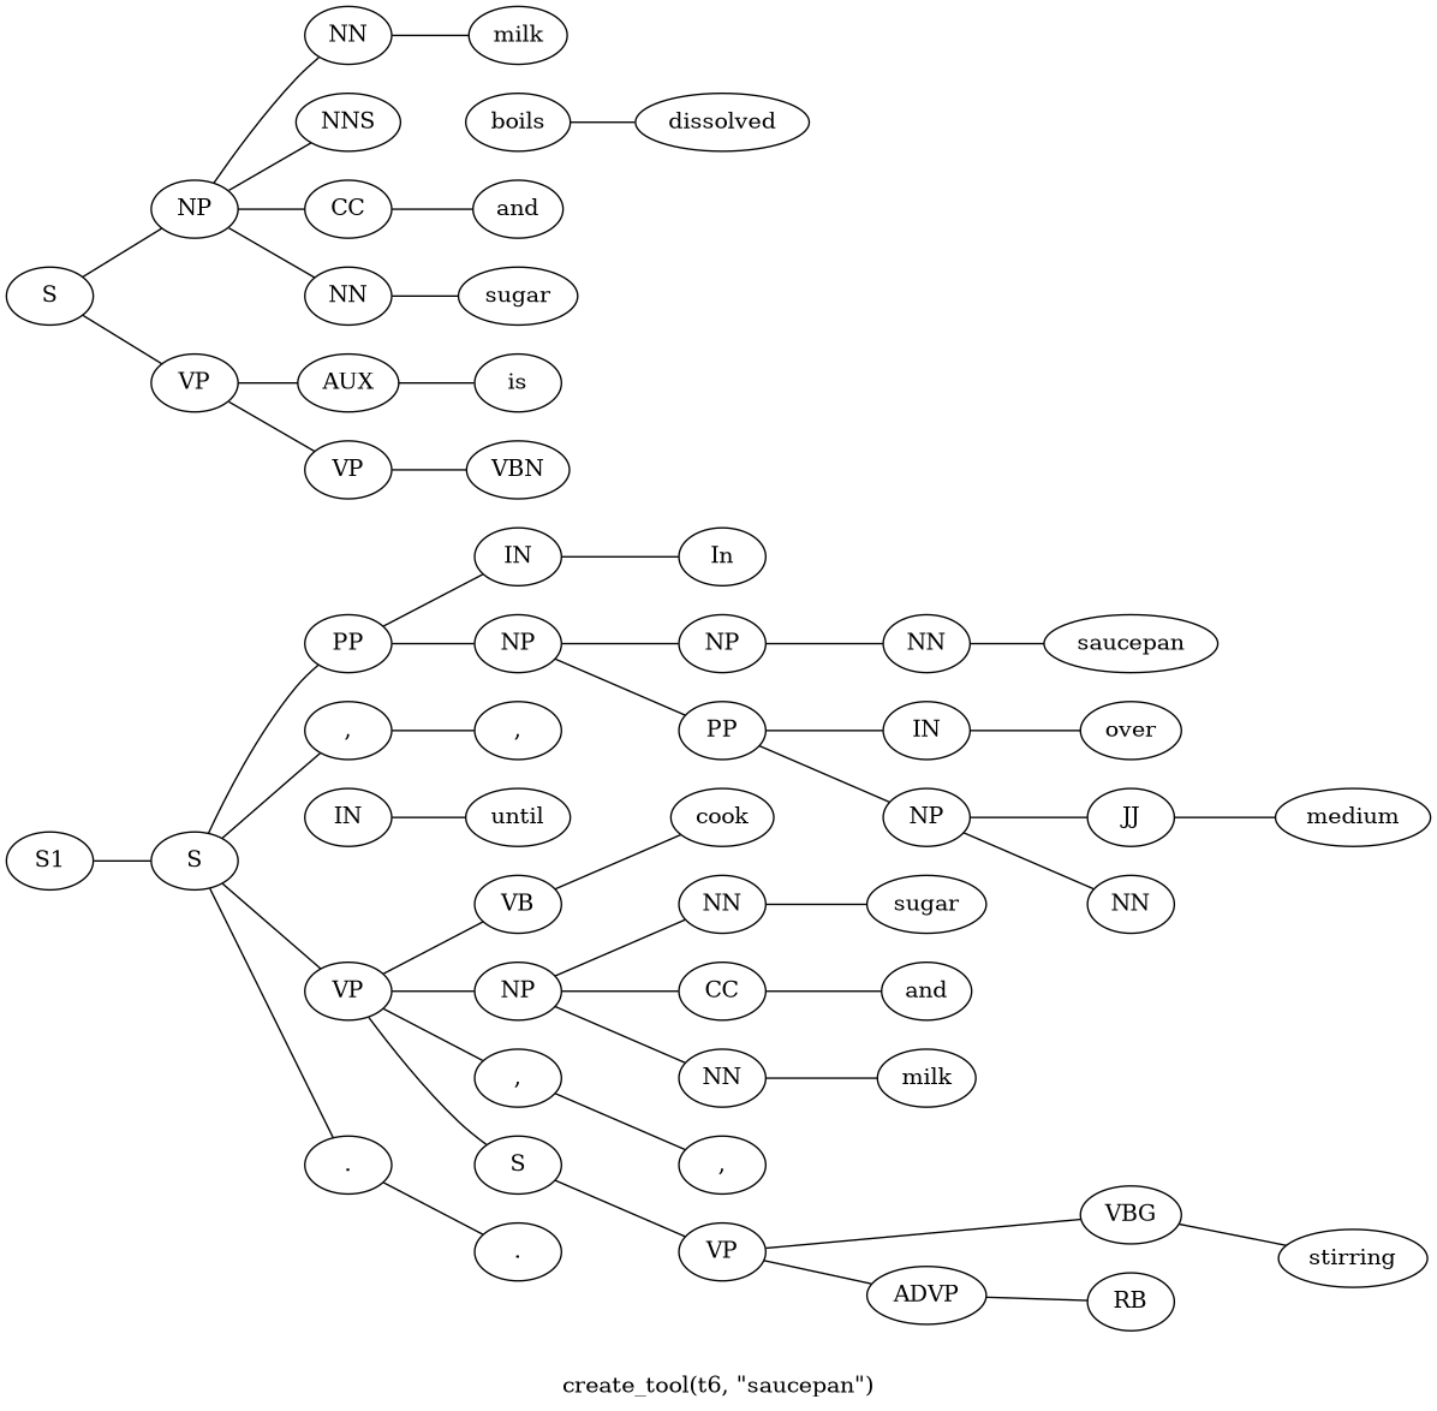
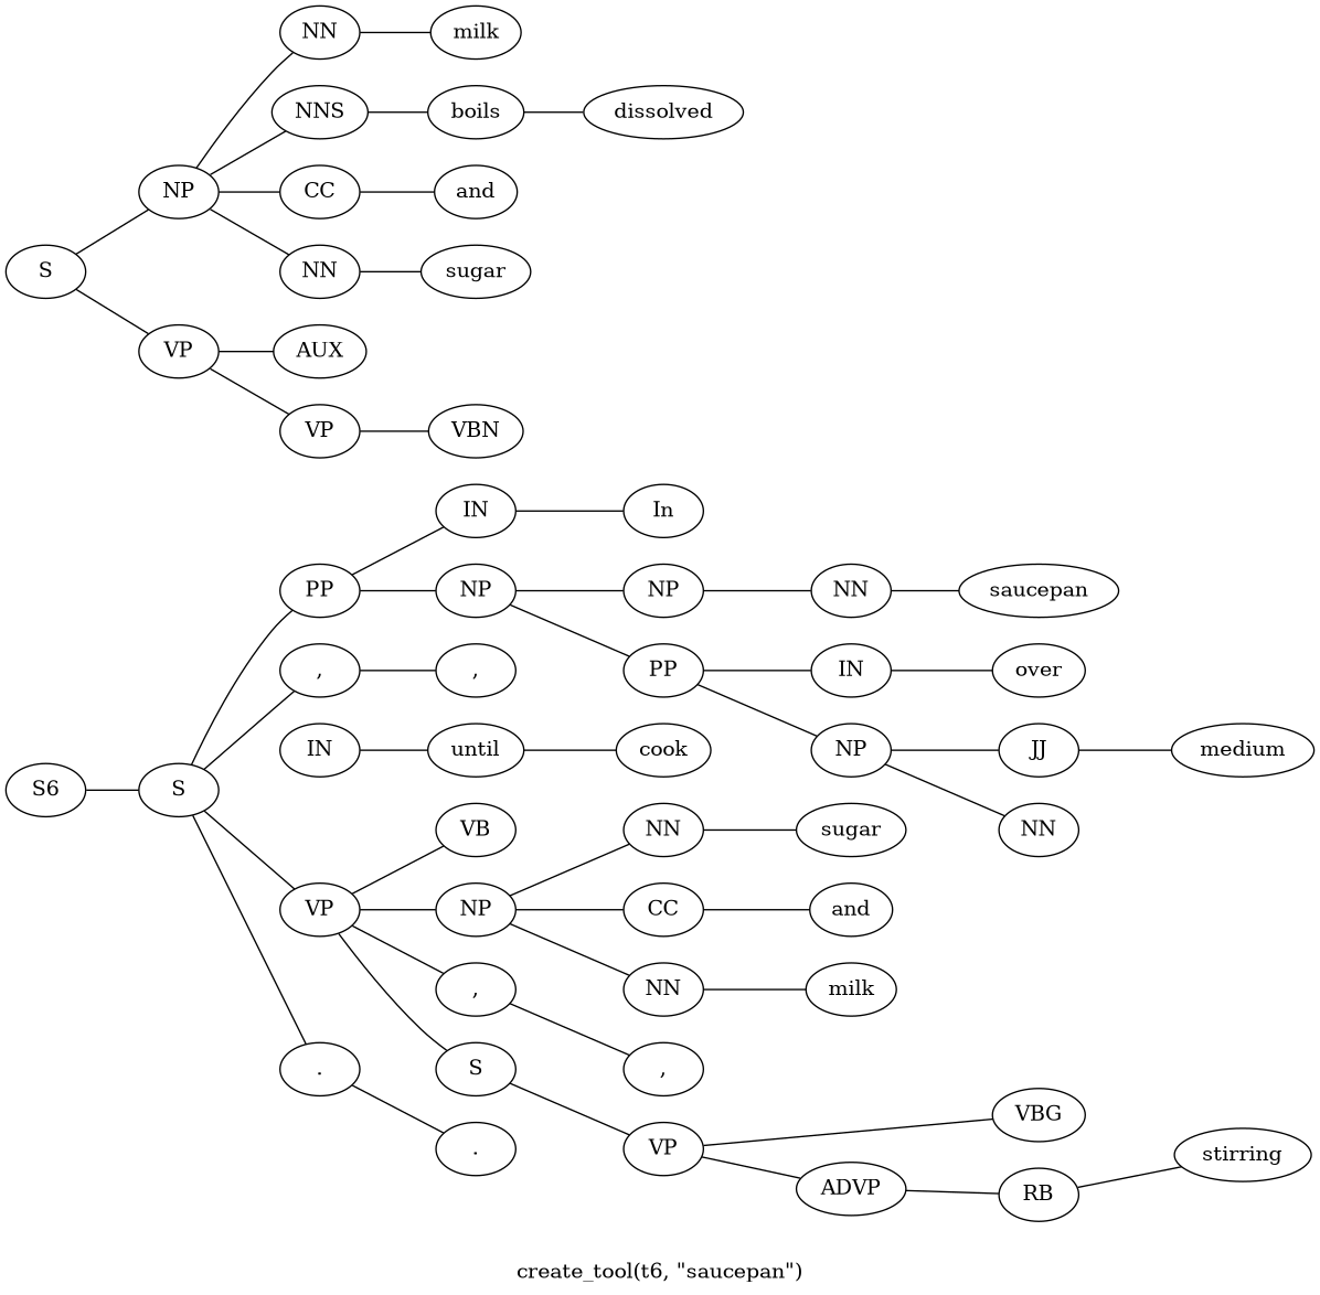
  graph {
    label="create_tool(t6, \"saucepan\")"
    rankdir=LR
-   n1 [label=S1]
+   n1 [label=S6]
    n2 [label=S]
    n3 [label=PP]
    n4 [label=","]
    n5 [label=VP]
    n6 [label="."]
    n7 [label=IN]
    n8 [label=NP]
    n9 [label=","]
    n10 [label=VB]
    n11 [label=NP]
    n12 [label=","]
    n13 [label=S]
    n14 [label="."]
    n15 [label=In]
    n16 [label=NP]
    n17 [label=PP]
    n18 [label=NN]
    n19 [label=IN]
    n20 [label=NP]
    n21 [label=saucepan]
    n22 [label=over]
    n23 [label=JJ]
    n24 [label=NN]
    n25 [label=medium]
    n26 [label=cook]
    n27 [label=NN]
    n28 [label=CC]
    n29 [label=NN]
    n30 [label=","]
    n31 [label=VP]
    n32 [label=sugar]
    n33 [label=and]
    n34 [label=milk]
    n35 [label=VBG]
    n36 [label=ADVP]
    n37 [label=stirring]
    n38 [label=RB]
    n39 [label=IN]
    n40 [label=until]
    n41 [label=S]
    n42 [label=NP]
    n43 [label=VP]
    n44 [label=NN]
    n45 [label=NNS]
    n46 [label=CC]
    n47 [label=NN]
    n48 [label=AUX]
    n49 [label=VP]
    n50 [label=milk]
    n51 [label=boils]
    n52 [label=and]
    n53 [label=sugar]
    n54 [label=dissolved]
-   n55 [label=is]
    n56 [label=VBN]
    n1 -- n2
    n2 -- n3
    n2 -- n4
    n2 -- n5
    n2 -- n6
    n3 -- n7
    n3 -- n8
    n4 -- n9
    n5 -- n10
    n5 -- n11
    n5 -- n12
    n5 -- n13
    n6 -- n14
    n7 -- n15
    n8 -- n16
    n8 -- n17
-   n10 -- n26
+   n40 -- n26
    n11 -- n27
    n11 -- n28
    n11 -- n29
    n12 -- n30
    n13 -- n31
    n16 -- n18
    n17 -- n19
    n17 -- n20
    n18 -- n21
    n19 -- n22
    n20 -- n23
    n20 -- n24
    n23 -- n25
    n27 -- n32
    n28 -- n33
    n29 -- n34
    n31 -- n35
    n31 -- n36
-   n35 -- n37
+   n38 -- n37
    n36 -- n38
    n39 -- n40
    n41 -- n42
    n41 -- n43
    n42 -- n44
    n42 -- n45
    n42 -- n46
    n42 -- n47
    n43 -- n48
    n43 -- n49
    n44 -- n50
+   n45 -- n51
    n46 -- n52
    n47 -- n53
-   n48 -- n55
    n49 -- n56
    n51 -- n54
  }
